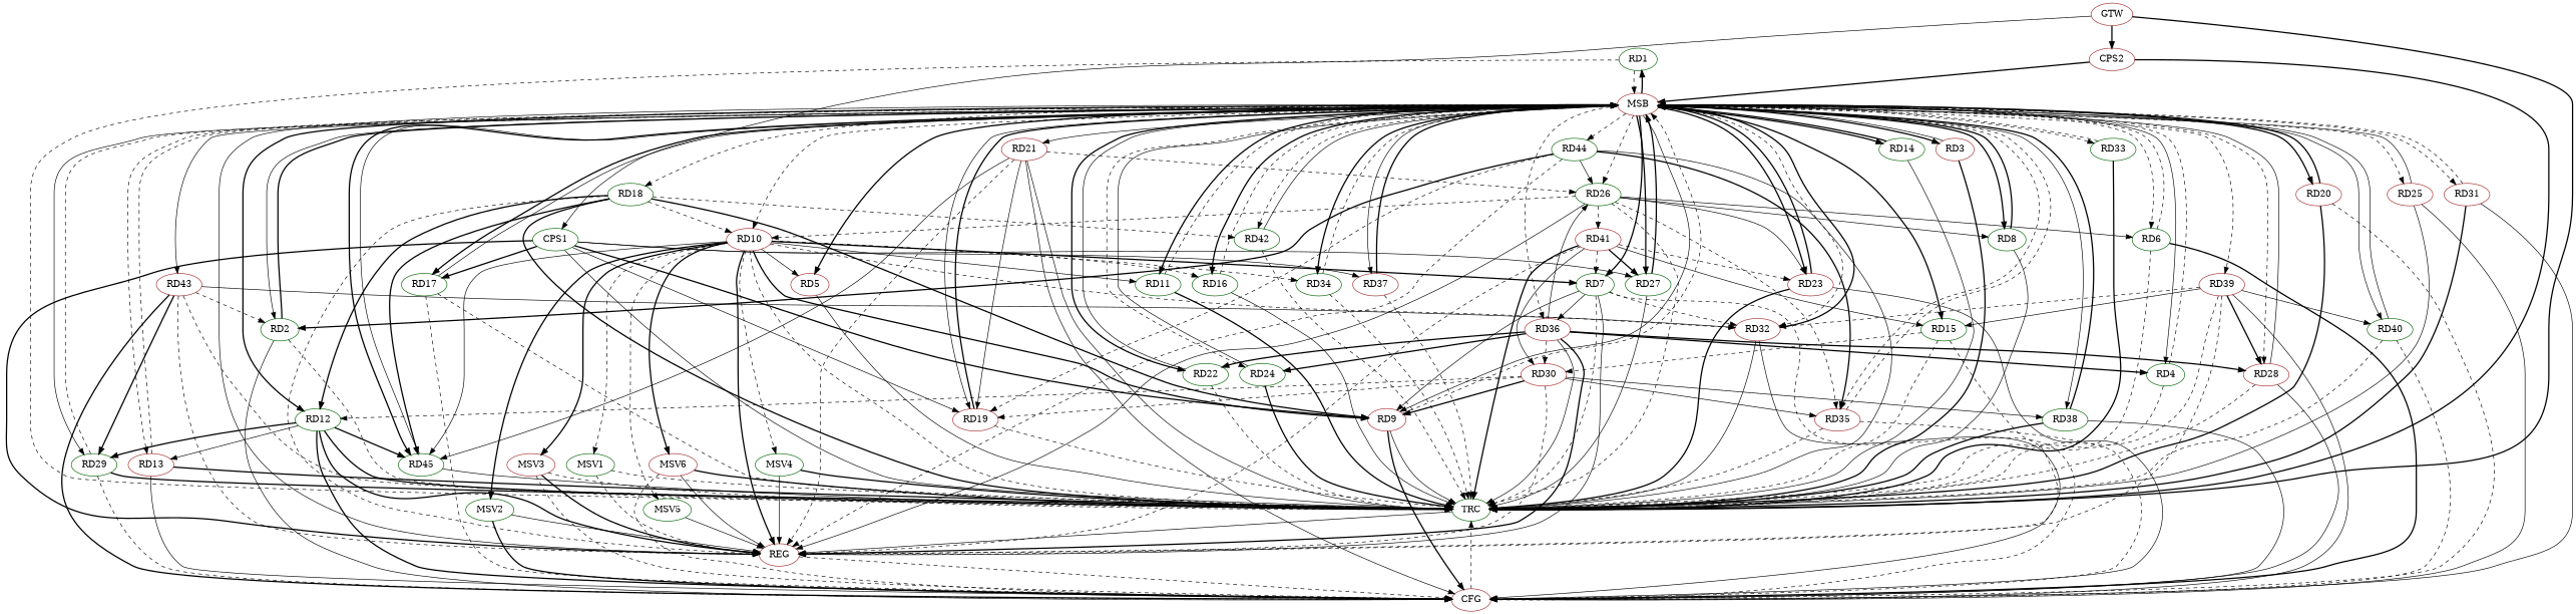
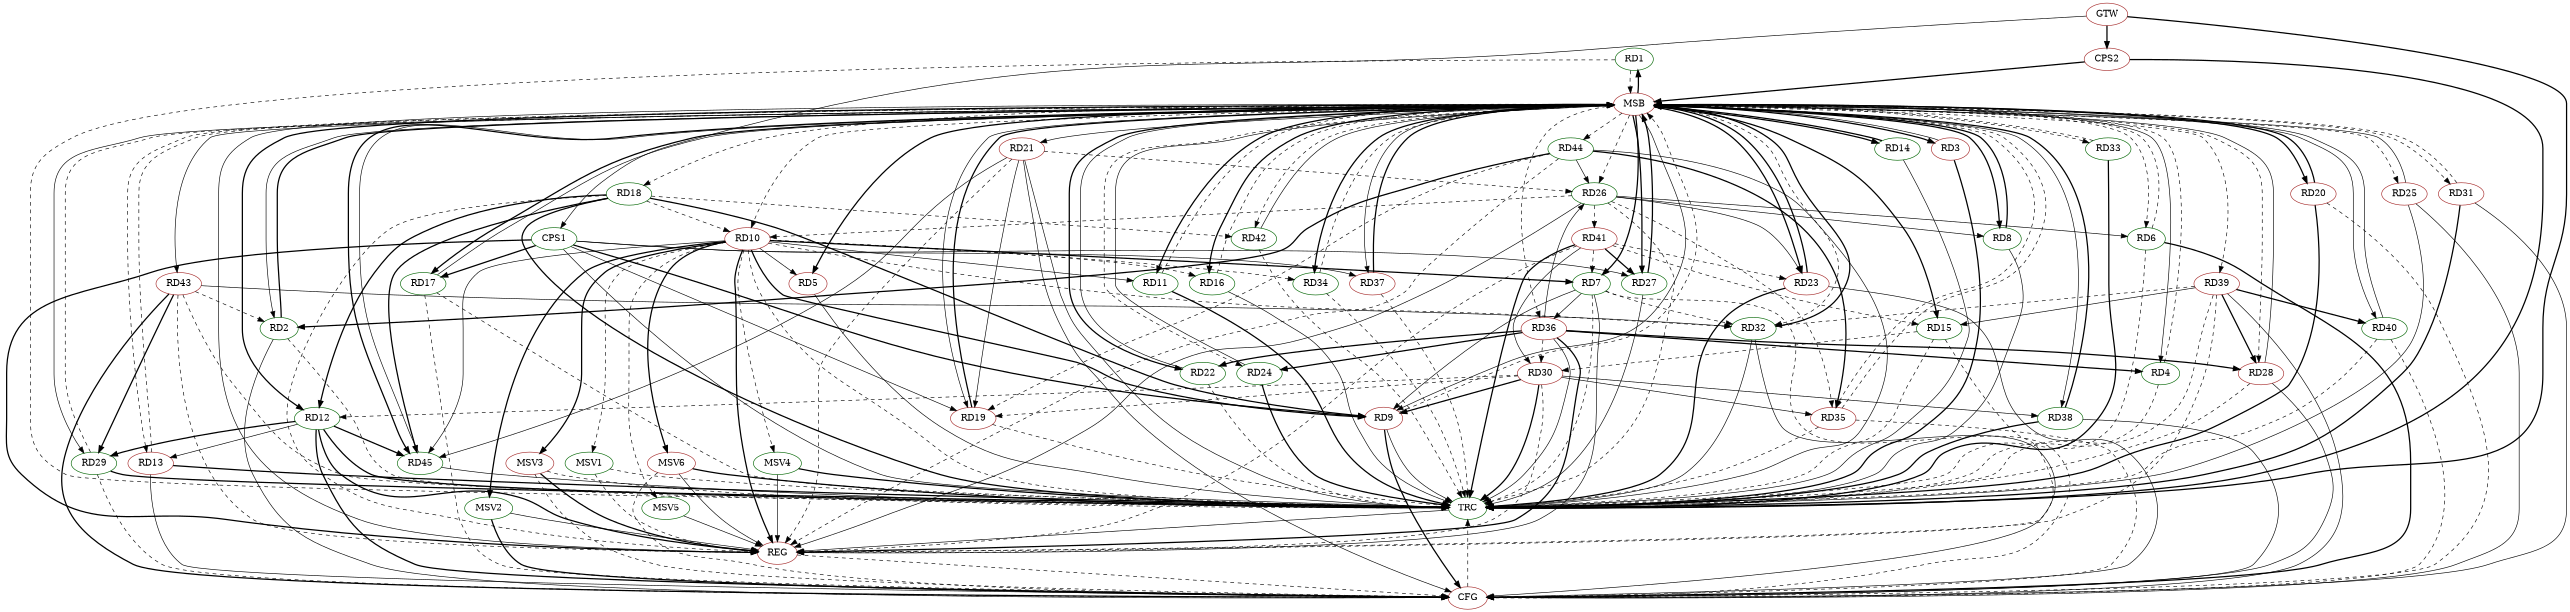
  strict digraph {
    node [color=darkgreen]
    edge [style=dashed]
    n1 [label=RD1]
    n2 [color=brown label=MSB]
    n3 [label=TRC]
    n4 [label=RD2]
    n5 [color=brown label=RD3]
    n6 [label=RD4]
    n7 [color=brown label=RD5]
    n8 [label=RD6]
    n9 [label=RD7]
    n10 [color=brown label=RD9]
-   n11 [color=brown label=RD32]
+   n11 [label=RD32]
    n12 [color=brown label=RD36]
    n13 [color=brown label=REG]
    n14 [label=RD8]
    n15 [color=brown label=RD10]
    n16 [label=RD11]
    n17 [label=RD16]
    n18 [label=RD34]
    n19 [label=RD45]
    n20 [label=RD12]
    n21 [color=brown label=RD13]
    n22 [color=brown label=RD21]
    n23 [label=RD29]
    n24 [label=RD14]
    n25 [label=RD15]
    n26 [label=RD17]
    n27 [label=RD18]
    n28 [label=RD42]
    n29 [color=brown label=RD19]
    n30 [color=brown label=RD20]
    n31 [label=RD26]
    n32 [label=RD22]
    n33 [color=brown label=RD23]
    n34 [label=RD24]
    n35 [color=brown label=RD25]
    n36 [color=brown label=RD35]
    n37 [label=RD27]
    n38 [color=brown label=RD28]
    n39 [label=RD38]
    n40 [color=brown label=RD31]
    n41 [label=RD33]
    n42 [color=brown label=RD37]
    n43 [color=brown label=RD39]
    n44 [label=RD40]
    n45 [color=brown label=RD43]
    n46 [label=RD44]
    n47 [color=brown label=CFG]
    n48 [color=brown label=RD30]
    n49 [label=MSV1]
    n50 [label=MSV2]
    n51 [color=brown label=MSV3]
    n52 [label=MSV4]
    n53 [label=MSV5]
    n54 [color=brown label=MSV6]
    n55 [color=brown label=RD41]
    n56 [label=CPS1]
    n57 [color=brown label=CPS2]
    n58 [color=brown label=GTW]
    n1 -> n2
    n1 -> n3
    n2 -> n1 [style=bold]
    n2 -> n4 [style=solid]
    n2 -> n5 [style=bold]
    n2 -> n6 [style=solid]
    n2 -> n7 [style=bold]
    n2 -> n8
    n2 -> n9 [style=bold]
    n2 -> n10 [style=solid]
    n2 -> n11
    n2 -> n12
    n2 -> n13 [style=solid]
    n2 -> n14 [style=bold]
    n2 -> n15
    n2 -> n16 [style=bold]
    n2 -> n17 [style=bold]
    n2 -> n18 [style=bold]
    n2 -> n19 [style=bold]
    n2 -> n20 [style=bold]
    n2 -> n21
    n2 -> n22 [style=solid]
    n2 -> n23 [style=solid]
    n2 -> n24 [style=bold]
    n2 -> n25 [style=bold]
    n2 -> n26 [style=bold]
    n2 -> n27
    n2 -> n28
    n2 -> n29 [style=solid]
    n2 -> n30 [style=bold]
    n2 -> n31
    n2 -> n32 [style=bold]
    n2 -> n33 [style=bold]
    n2 -> n34
    n2 -> n35
    n2 -> n36
    n2 -> n37 [style=bold]
    n2 -> n38
    n2 -> n39 [style=solid]
    n2 -> n40
    n2 -> n41
    n2 -> n42 [style=solid]
    n2 -> n43
    n2 -> n44 [style=solid]
    n2 -> n45 [style=solid]
    n2 -> n46
    n3 -> n13 [style=solid]
    n4 -> n2 [style=bold]
    n4 -> n3
    n4 -> n47 [style=solid]
    n5 -> n2 [style=solid]
    n5 -> n3 [style=bold]
    n6 -> n2
    n6 -> n3
    n7 -> n3 [style=solid]
    n8 -> n2
    n8 -> n3
    n8 -> n47 [style=bold]
    n9 -> n3
    n9 -> n10 [style=solid]
    n9 -> n11
    n9 -> n12 [style=solid]
    n9 -> n13 [style=solid]
    n9 -> n47
    n10 -> n2
    n10 -> n3 [style=solid]
    n10 -> n47 [style=bold]
    n11 -> n2 [style=bold]
    n11 -> n3 [style=solid]
    n11 -> n47 [style=solid]
    n12 -> n3 [style=solid]
    n12 -> n6 [style=bold]
    n12 -> n13 [style=bold]
    n12 -> n31 [style=solid]
    n12 -> n32 [style=bold]
    n12 -> n34 [style=bold]
    n12 -> n38 [style=bold]
    n12 -> n48
    n13 -> n47
    n14 -> n2 [style=bold]
    n14 -> n3 [style=solid]
    n15 -> n3
    n15 -> n7 [style=solid]
    n15 -> n9 [style=bold]
    n15 -> n10 [style=bold]
    n15 -> n11
    n15 -> n13 [style=bold]
    n15 -> n16 [style=solid]
    n15 -> n17
    n15 -> n18
    n15 -> n19 [style=solid]
    n15 -> n49
    n15 -> n50 [style=bold]
    n15 -> n51 [style=bold]
    n15 -> n52
    n15 -> n53
    n15 -> n54 [style=bold]
    n16 -> n2
    n16 -> n3 [style=bold]
    n17 -> n2
    n17 -> n3 [style=solid]
    n18 -> n2
    n18 -> n3
    n19 -> n2 [style=solid]
    n19 -> n3 [style=solid]
    n20 -> n3 [style=bold]
    n20 -> n13 [style=bold]
    n20 -> n19 [style=bold]
    n20 -> n21 [style=solid]
    n20 -> n23 [style=bold]
    n20 -> n47 [style=bold]
    n21 -> n2
    n21 -> n3 [style=bold]
    n21 -> n47 [style=solid]
    n22 -> n3 [style=solid]
    n22 -> n13
    n22 -> n19 [style=solid]
    n22 -> n29 [style=solid]
    n22 -> n31
    n22 -> n47 [style=solid]
    n23 -> n2
    n23 -> n3 [style=bold]
    n23 -> n47
    n24 -> n2 [style=bold]
    n24 -> n3 [style=solid]
    n25 -> n3
    n25 -> n13
    n25 -> n48
    n26 -> n2 [style=solid]
    n26 -> n3
    n26 -> n47
    n27 -> n3 [style=bold]
    n27 -> n10 [style=bold]
    n27 -> n13
    n27 -> n15
    n27 -> n19 [style=bold]
    n27 -> n20 [style=bold]
    n27 -> n28
    n28 -> n2 [style=solid]
    n28 -> n3
    n29 -> n2 [style=bold]
    n29 -> n3
    n30 -> n2 [style=bold]
    n30 -> n3 [style=bold]
    n30 -> n47
    n31 -> n3
    n31 -> n8 [style=solid]
    n31 -> n13 [style=solid]
    n31 -> n14 [style=solid]
    n31 -> n15
    n31 -> n33 [style=solid]
    n31 -> n36
    n31 -> n55
    n32 -> n2 [style=solid]
    n32 -> n3
    n33 -> n2 [style=bold]
    n33 -> n3 [style=bold]
    n33 -> n47 [style=solid]
    n34 -> n2 [style=solid]
    n34 -> n3 [style=bold]
    n35 -> n2 [style=solid]
    n35 -> n3 [style=solid]
    n35 -> n47 [style=solid]
    n36 -> n2
    n36 -> n3
    n36 -> n47
    n37 -> n2 [style=bold]
    n37 -> n3 [style=solid]
    n38 -> n2 [style=solid]
    n38 -> n3
    n38 -> n47 [style=solid]
    n39 -> n2 [style=bold]
    n39 -> n3 [style=bold]
    n39 -> n47 [style=solid]
    n40 -> n2
    n40 -> n3 [style=bold]
    n40 -> n47 [style=solid]
    n41 -> n2
    n41 -> n3 [style=bold]
    n42 -> n2 [style=bold]
    n42 -> n3
    n43 -> n3
    n43 -> n11
    n43 -> n13
    n43 -> n25 [style=solid]
    n43 -> n38 [style=bold]
-   n43 -> n44 [style=solid]
+   n43 -> n44 [style=bold]
    n43 -> n47 [style=solid]
    n44 -> n2 [style=solid]
    n44 -> n3
    n44 -> n47
    n45 -> n3
    n45 -> n4
    n45 -> n11 [style=solid]
    n45 -> n13
    n45 -> n23 [style=bold]
    n45 -> n47 [style=bold]
    n46 -> n3 [style=solid]
    n46 -> n4 [style=bold]
    n46 -> n13
    n46 -> n29
    n46 -> n31 [style=solid]
    n46 -> n36 [style=bold]
    n47 -> n3
+   n48 -> n3 [style=bold]
    n48 -> n10 [style=bold]
    n48 -> n13
    n48 -> n20
    n48 -> n29
    n48 -> n36 [style=solid]
    n48 -> n39 [style=solid]
    n49 -> n3
    n49 -> n13
    n50 -> n13 [style=solid]
    n50 -> n47 [style=bold]
    n51 -> n3
    n51 -> n13 [style=bold]
    n51 -> n47
    n52 -> n3 [style=bold]
    n52 -> n13 [style=solid]
    n53 -> n13 [style=solid]
    n54 -> n3 [style=bold]
    n54 -> n13 [style=solid]
    n54 -> n47
    n55 -> n3 [style=bold]
    n55 -> n9
    n55 -> n13
-   n55 -> n25 [style=solid]
+   n55 -> n25
    n55 -> n33
    n55 -> n37 [style=bold]
    n55 -> n48 [style=solid]
    n56 -> n3 [style=solid]
    n56 -> n10 [style=bold]
    n56 -> n13 [style=bold]
    n56 -> n26 [style=bold]
    n56 -> n29 [style=solid]
    n56 -> n37 [style=solid]
    n56 -> n42 [style=solid]
    n57 -> n2 [style=bold]
    n57 -> n3 [style=bold]
    n58 -> n3 [style=bold]
    n58 -> n56 [style=solid]
    n58 -> n57 [style=bold]
  }
